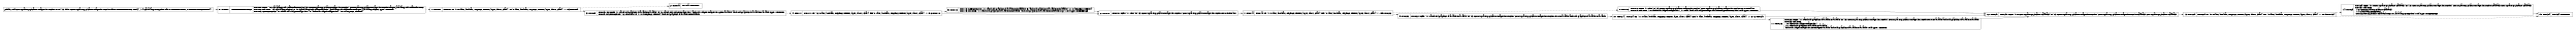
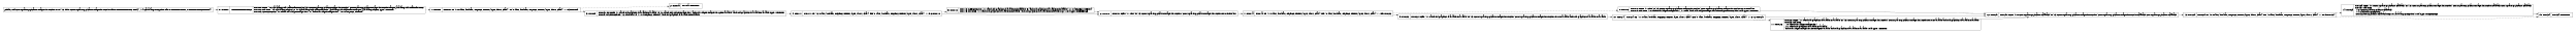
  digraph {
    fontname="DejaVu Serif"
    rankdir=LR
    node [fontname="DejaVu Serif" shape=record]
    edge [fontname="DejaVu Serif"]
    n1 [label="{0\:\ 0x0000|MTH_ENTER_BLOCK\l|0x0000: IGET  (r0 I:java.lang.ref.WeakReference) = (r3 I:com.squareup.picasso.ImageViewAction) com.squareup.picasso.ImageViewAction.target java.lang.ref.WeakReference \l0x0002: INVOKE  (r0 I:java.lang.Object) = (r0 I:java.lang.ref.WeakReference) java.lang.ref.WeakReference.get():java.lang.Object type: VIRTUAL \l0x0006: CHECK_CAST  (r0 I:android.widget.ImageView) = (android.widget.ImageView) (r0 I:?[OBJECT, ARRAY]) \l}"]
    n2 [label="{1\:\ 0x0008|0x0008: IF  (r0 I:?[int, boolean, OBJECT, ARRAY, byte, short, char]) != (0 ?[int, boolean, OBJECT, ARRAY, byte, short, char])  \-\> B:3:0x000b \l}"]
    n3 [label="{2\:\ 0x000a|0x700a: RETURN   \l}"]
    n4 [label="{3\:\ 0x000b|0x000b: INVOKE  (r1 I:android.graphics.drawable.Drawable) = (r0 I:android.widget.ImageView) android.widget.ImageView.getDrawable():android.graphics.drawable.Drawable type: VIRTUAL \l0x000f: INSTANCE_OF  (r2 I:boolean) = (r1 I:?[OBJECT, ARRAY]) android.graphics.drawable.Animatable \l}"]
    n5 [label="{4\:\ 0x0011|0x0011: IF  (r2 I:?[int, boolean, OBJECT, ARRAY, byte, short, char]) == (0 ?[int, boolean, OBJECT, ARRAY, byte, short, char])  \-\> B:6:0x0018 \l}"]
    n6 [label="{5\:\ 0x0013|0x0013: CHECK_CAST  (r1 I:android.graphics.drawable.Animatable) = (android.graphics.drawable.Animatable) (r1 I:?[OBJECT, ARRAY]) \l0x0015: INVOKE  (r1 I:android.graphics.drawable.Animatable) android.graphics.drawable.Animatable.stop():void type: INTERFACE \l}"]
    n7 [label="{6\:\ 0x0018|0x0018: IGET  (r1 I:int) = (r3 I:com.squareup.picasso.ImageViewAction) com.squareup.picasso.ImageViewAction.errorResId int \l}"]
    n8 [label="{7\:\ 0x001a|0x001a: IF  (r1 I:?[int, boolean, OBJECT, ARRAY, byte, short, char]) == (0 ?[int, boolean, OBJECT, ARRAY, byte, short, char])  \-\> B:9:0x0022 \l}"]
    n9 [label="{8\:\ 0x001c|0x001c: IGET  (r1 I:int) = (r3 I:com.squareup.picasso.ImageViewAction) com.squareup.picasso.ImageViewAction.errorResId int \l0x001e: INVOKE  (r0 I:android.widget.ImageView), (r1 I:int) android.widget.ImageView.setImageResource(int):void type: VIRTUAL \l}"]
    n10 [label="{9\:\ 0x0022|0x0022: IGET  (r1 I:android.graphics.drawable.Drawable) = (r3 I:com.squareup.picasso.ImageViewAction) com.squareup.picasso.ImageViewAction.errorDrawable android.graphics.drawable.Drawable \l}"]
    n11 [label="{12\:\ 0x002b|0x002b: IGET  (r0 I:com.squareup.picasso.Callback) = (r3 I:com.squareup.picasso.ImageViewAction) com.squareup.picasso.ImageViewAction.callback com.squareup.picasso.Callback \l}"]
    n12 [label="{10\:\ 0x0024|0x0024: IF  (r1 I:?[int, boolean, OBJECT, ARRAY, byte, short, char]) == (0 ?[int, boolean, OBJECT, ARRAY, byte, short, char])  \-\> B:12:0x002b \l}"]
    n13 [label="{13\:\ 0x002d|0x002d: IF  (r0 I:?[int, boolean, OBJECT, ARRAY, byte, short, char]) == (0 ?[int, boolean, OBJECT, ARRAY, byte, short, char])  \-\> B:15:0x0034 \l}"]
    n14 [label="{11\:\ 0x0026|0x0026: IGET  (r1 I:android.graphics.drawable.Drawable) = (r3 I:com.squareup.picasso.ImageViewAction) com.squareup.picasso.ImageViewAction.errorDrawable android.graphics.drawable.Drawable \l0x0028: INVOKE  \l  (r0 I:android.widget.ImageView)\l  (r1 I:android.graphics.drawable.Drawable)\l android.widget.ImageView.setImageDrawable(android.graphics.drawable.Drawable):void type: VIRTUAL \l}"]
-   n15 [label="{14\:\ 0x002f|0x002f: IGET  (r0 I:com.squareup.picasso.Callback) = (r3 I:com.squareup.picasso.ImageViewAction) com.squareup.picasso.ImageViewAction.callback com.squareup.picasso.Callback \l0x0031: INVOKE  \l  (r0 I:com.squareup.picasso.Callback)\l  (r4 I:java.lang.Exception)\l com.squareup.picasso.Callback.onError(java.lang.Exception):void type: INTERFACE \l}"]
+   n15 [label="{14\:\ 0x002f|0x002f: IGET  (r0 I:com.squareup.picasso.Callback) = (r3 I:com.squareup.picasso.ImageViewAction) com.squareup.picasso.ImageViewAction.callback com.squareup.picasso.Callback \l0x0031: INVOKE  \l  (r0 I:com.squareup.picasso.Callback)\l  (r4 I:java.this.Exception)\l com.squareup.picasso.Callback.onError(java.lang.Exception):void type: INTERFACE \l}"]
    n16 [label="{15\:\ 0x0034|0x0034: RETURN   \l}"]
    n17 [label="{public void com.squareup.picasso.ImageViewAction.error((r3 'this' I:com.squareup.picasso.ImageViewAction A[IMMUTABLE_TYPE, THIS]), (r4 I:java.lang.Exception A[IMMUTABLE_TYPE, METHOD_ARGUMENT])) }"]
    n1 -> n2
    n2 -> n3 [style=dashed]
    n2 -> n4
    n4 -> n5 [style=dashed]
    n5 -> n6 [style=dashed]
    n5 -> n7
    n6 -> n7
    n7 -> n8
    n8 -> n9 [style=dashed]
    n8 -> n10
    n9 -> n11
    n10 -> n12
    n11 -> n13
    n12 -> n11
    n12 -> n14 [style=dashed]
    n13 -> n15 [style=dashed]
    n13 -> n16 [style=dashed]
    n14 -> n11
    n15 -> n16
    n17 -> n1
  }
